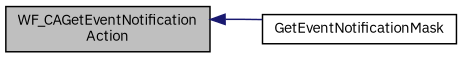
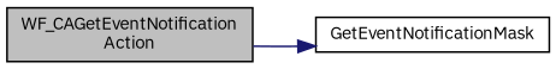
  digraph {
    rankdir=LR
    fontname="IBM Plex Sans"
    node [color=black fontname="IBM Plex Sans" fontsize=10 shape=record style=filled]
    n1 [fillcolor=grey75 fontcolor=black height=0.2 label="WF_CAGetEventNotification\lAction" width=0.4]
    n2 [fillcolor=white height=0.2 label=GetEventNotificationMask width=0.4]
-   n2 -> n1 [color=midnightblue fontname="IBM Plex Sans" fontsize=10 labelfontname=Helvetica labelfontsize=10 style=solid]
+   n1 -> n2 [color=midnightblue fontname="IBM Plex Sans" fontsize=10 labelfontname=Helvetica labelfontsize=10 style=solid]
  }
